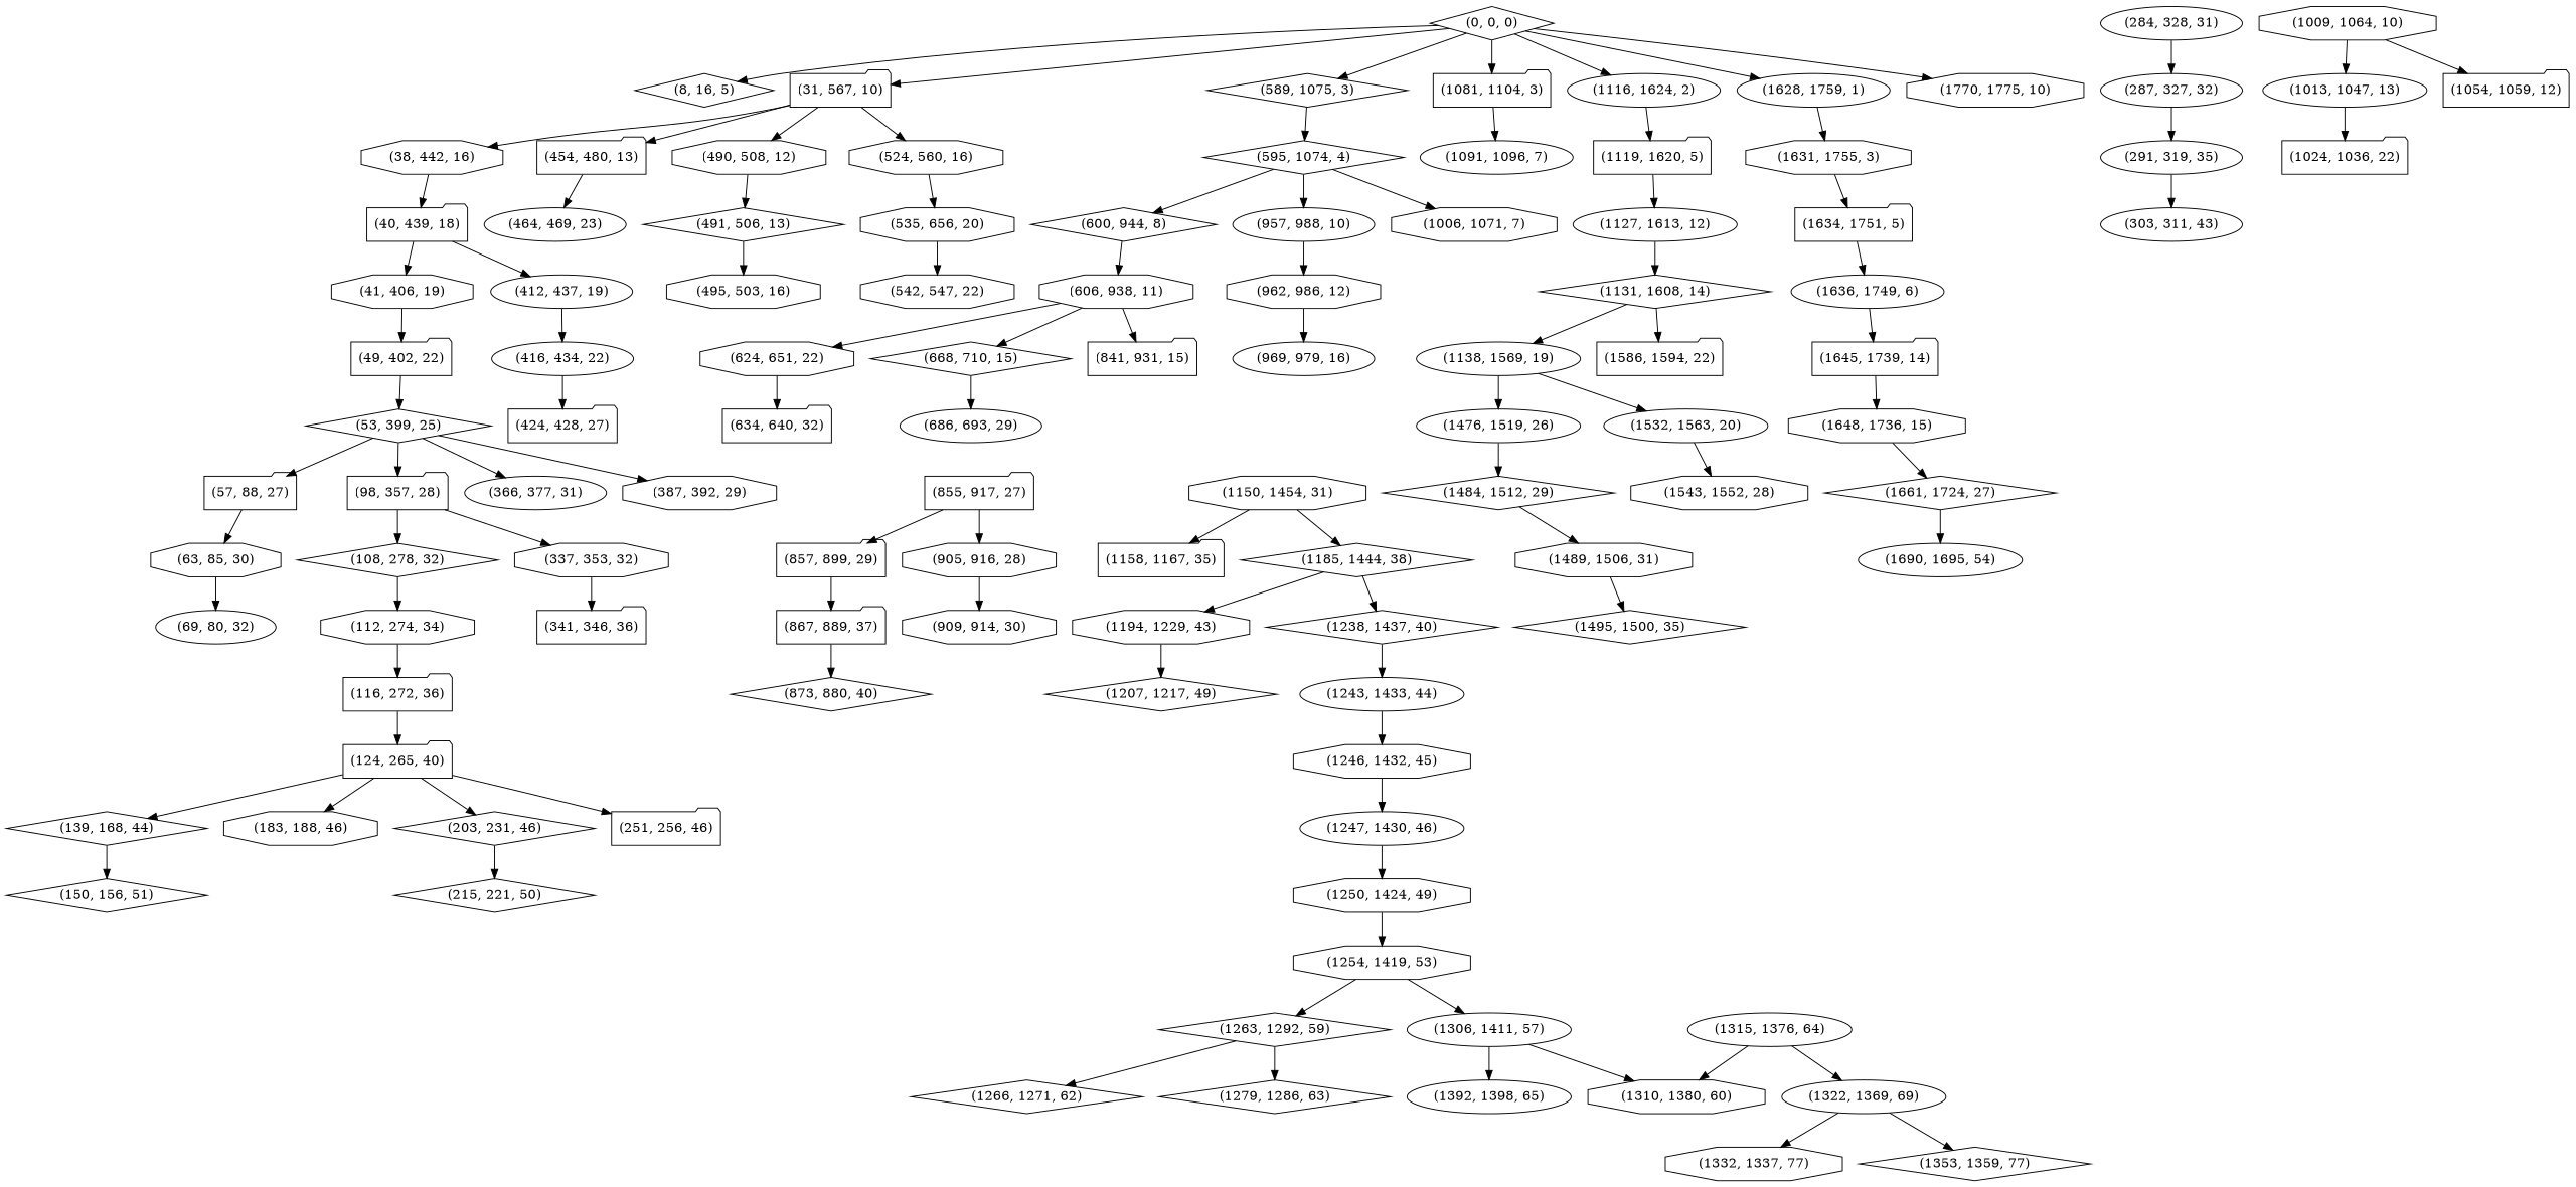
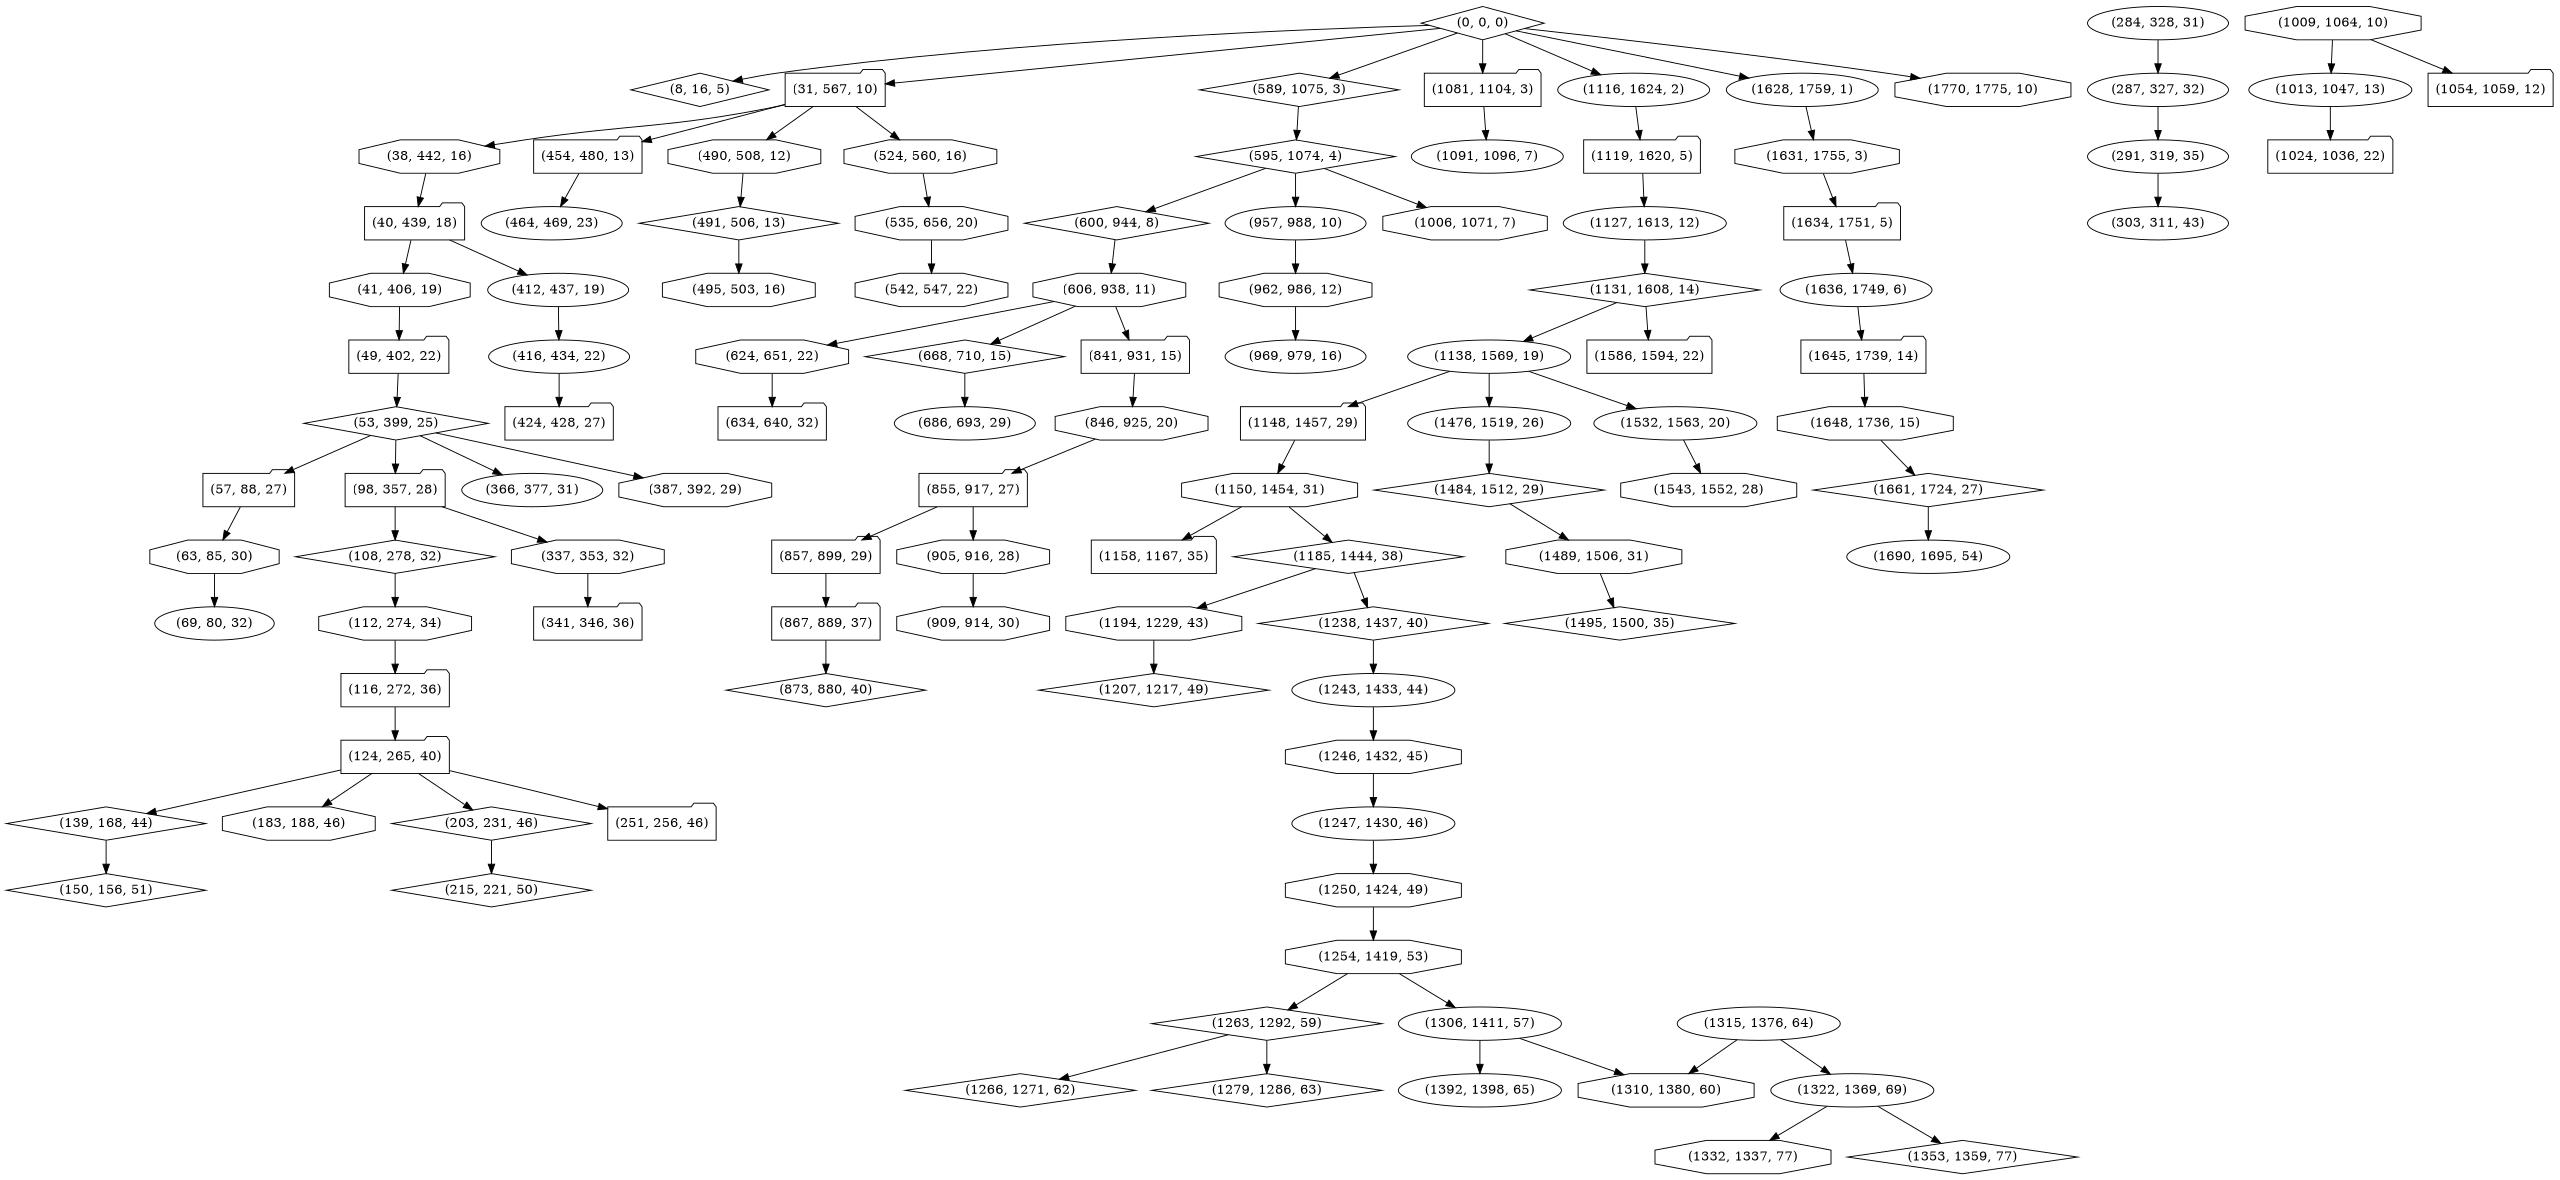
  digraph {
    node [shape=octagon]
    "(0, 0, 0)" [shape=diamond]
    "(8, 16, 5)" [shape=diamond]
    "(31, 567, 10)" [shape=folder]
    "(589, 1075, 3)" [shape=diamond]
    "(1081, 1104, 3)" [shape=folder]
    "(1116, 1624, 2)" [shape=ellipse]
    "(1628, 1759, 1)" [shape=ellipse]
    "(1770, 1775, 10)"
    "(38, 442, 16)"
    "(454, 480, 13)" [shape=folder]
    "(490, 508, 12)"
    "(524, 560, 16)"
    "(595, 1074, 4)" [shape=diamond]
    "(1091, 1096, 7)" [shape=ellipse]
    "(1119, 1620, 5)" [shape=folder]
    "(1631, 1755, 3)"
    "(40, 439, 18)" [shape=folder]
    "(464, 469, 23)" [shape=ellipse]
    "(491, 506, 13)" [shape=diamond]
    n20 [label="(535, 656, 20)"]
    "(41, 406, 19)"
    "(412, 437, 19)" [shape=ellipse]
    "(49, 402, 22)" [shape=folder]
    "(416, 434, 22)" [shape=ellipse]
    "(53, 399, 25)" [shape=diamond]
    "(57, 88, 27)" [shape=folder]
    "(98, 357, 28)" [shape=folder]
    "(366, 377, 31)" [shape=ellipse]
    "(387, 392, 29)"
    "(63, 85, 30)"
    "(108, 278, 32)" [shape=diamond]
    "(337, 353, 32)"
    "(69, 80, 32)" [shape=ellipse]
    "(112, 274, 34)"
    "(284, 328, 31)" [shape=ellipse]
    "(287, 327, 32)" [shape=ellipse]
    "(341, 346, 36)" [shape=folder]
    "(116, 272, 36)" [shape=folder]
    "(124, 265, 40)" [shape=folder]
    "(139, 168, 44)" [shape=diamond]
    "(183, 188, 46)"
    "(203, 231, 46)" [shape=diamond]
    "(251, 256, 46)" [shape=folder]
    "(150, 156, 51)" [shape=diamond]
    "(215, 221, 50)" [shape=diamond]
    "(291, 319, 35)" [shape=ellipse]
    "(303, 311, 43)" [shape=ellipse]
    "(424, 428, 27)" [shape=folder]
    "(495, 503, 16)"
    "(542, 547, 22)"
    "(600, 944, 8)" [shape=diamond]
    "(957, 988, 10)" [shape=ellipse]
    "(1006, 1071, 7)"
    "(606, 938, 11)"
    "(962, 986, 12)"
    "(624, 651, 22)"
    "(668, 710, 15)" [shape=diamond]
    "(841, 931, 15)" [shape=folder]
    "(634, 640, 32)" [shape=folder]
    "(686, 693, 29)" [shape=ellipse]
+   "(846, 925, 20)"
    "(855, 917, 27)" [shape=folder]
    "(857, 899, 29)" [shape=folder]
    "(905, 916, 28)"
    "(867, 889, 37)" [shape=folder]
    "(909, 914, 30)"
    "(873, 880, 40)" [shape=diamond]
    "(969, 979, 16)" [shape=ellipse]
    "(1013, 1047, 13)" [shape=ellipse]
    "(1009, 1064, 10)"
    "(1054, 1059, 12)" [shape=folder]
    "(1024, 1036, 22)" [shape=folder]
    "(1127, 1613, 12)" [shape=ellipse]
    "(1131, 1608, 14)" [shape=diamond]
    "(1138, 1569, 19)" [shape=ellipse]
    "(1586, 1594, 22)" [shape=folder]
+   "(1148, 1457, 29)" [shape=folder]
    "(1476, 1519, 26)" [shape=ellipse]
    "(1532, 1563, 20)" [shape=ellipse]
    "(1150, 1454, 31)"
    "(1484, 1512, 29)" [shape=diamond]
    "(1543, 1552, 28)"
    "(1158, 1167, 35)" [shape=folder]
    "(1185, 1444, 38)" [shape=diamond]
    "(1194, 1229, 43)"
    "(1238, 1437, 40)" [shape=diamond]
    "(1207, 1217, 49)" [shape=diamond]
    "(1243, 1433, 44)" [shape=ellipse]
    "(1246, 1432, 45)"
    "(1247, 1430, 46)" [shape=ellipse]
    "(1250, 1424, 49)"
    "(1254, 1419, 53)"
    "(1263, 1292, 59)" [shape=diamond]
    "(1306, 1411, 57)" [shape=ellipse]
    "(1266, 1271, 62)" [shape=diamond]
    "(1279, 1286, 63)" [shape=diamond]
    "(1310, 1380, 60)"
    "(1392, 1398, 65)" [shape=ellipse]
    "(1315, 1376, 64)" [shape=ellipse]
    "(1322, 1369, 69)" [shape=ellipse]
    "(1332, 1337, 77)"
    "(1353, 1359, 77)" [shape=diamond]
    "(1489, 1506, 31)"
    "(1495, 1500, 35)" [shape=diamond]
    "(1634, 1751, 5)" [shape=folder]
    "(1636, 1749, 6)" [shape=ellipse]
    "(1645, 1739, 14)" [shape=folder]
    "(1648, 1736, 15)"
    "(1661, 1724, 27)" [shape=diamond]
    "(1690, 1695, 54)" [shape=ellipse]
    "(0, 0, 0)" -> "(8, 16, 5)"
    "(0, 0, 0)" -> "(31, 567, 10)"
    "(0, 0, 0)" -> "(589, 1075, 3)"
    "(0, 0, 0)" -> "(1081, 1104, 3)"
    "(0, 0, 0)" -> "(1116, 1624, 2)"
    "(0, 0, 0)" -> "(1628, 1759, 1)"
    "(0, 0, 0)" -> "(1770, 1775, 10)"
    "(31, 567, 10)" -> "(38, 442, 16)"
    "(31, 567, 10)" -> "(454, 480, 13)"
    "(31, 567, 10)" -> "(490, 508, 12)"
    "(31, 567, 10)" -> "(524, 560, 16)"
    "(589, 1075, 3)" -> "(595, 1074, 4)"
    "(1081, 1104, 3)" -> "(1091, 1096, 7)"
    "(1116, 1624, 2)" -> "(1119, 1620, 5)"
    "(1628, 1759, 1)" -> "(1631, 1755, 3)"
    "(38, 442, 16)" -> "(40, 439, 18)"
    "(454, 480, 13)" -> "(464, 469, 23)"
    "(490, 508, 12)" -> "(491, 506, 13)"
    "(524, 560, 16)" -> n20
    "(595, 1074, 4)" -> "(600, 944, 8)"
    "(595, 1074, 4)" -> "(957, 988, 10)"
    "(595, 1074, 4)" -> "(1006, 1071, 7)"
    "(1119, 1620, 5)" -> "(1127, 1613, 12)"
    "(1631, 1755, 3)" -> "(1634, 1751, 5)"
    "(40, 439, 18)" -> "(41, 406, 19)"
    "(40, 439, 18)" -> "(412, 437, 19)"
    "(491, 506, 13)" -> "(495, 503, 16)"
    n20 -> "(542, 547, 22)"
    "(41, 406, 19)" -> "(49, 402, 22)"
    "(412, 437, 19)" -> "(416, 434, 22)"
    "(49, 402, 22)" -> "(53, 399, 25)"
    "(416, 434, 22)" -> "(424, 428, 27)"
    "(53, 399, 25)" -> "(57, 88, 27)"
    "(53, 399, 25)" -> "(98, 357, 28)"
    "(53, 399, 25)" -> "(366, 377, 31)"
    "(53, 399, 25)" -> "(387, 392, 29)"
    "(57, 88, 27)" -> "(63, 85, 30)"
    "(98, 357, 28)" -> "(108, 278, 32)"
    "(98, 357, 28)" -> "(337, 353, 32)"
    "(63, 85, 30)" -> "(69, 80, 32)"
    "(108, 278, 32)" -> "(112, 274, 34)"
    "(337, 353, 32)" -> "(341, 346, 36)"
    "(112, 274, 34)" -> "(116, 272, 36)"
    "(284, 328, 31)" -> "(287, 327, 32)"
    "(287, 327, 32)" -> "(291, 319, 35)"
    "(116, 272, 36)" -> "(124, 265, 40)"
    "(124, 265, 40)" -> "(139, 168, 44)"
    "(124, 265, 40)" -> "(183, 188, 46)"
    "(124, 265, 40)" -> "(203, 231, 46)"
    "(124, 265, 40)" -> "(251, 256, 46)"
    "(139, 168, 44)" -> "(150, 156, 51)"
    "(203, 231, 46)" -> "(215, 221, 50)"
    "(291, 319, 35)" -> "(303, 311, 43)"
    "(600, 944, 8)" -> "(606, 938, 11)"
    "(957, 988, 10)" -> "(962, 986, 12)"
    "(606, 938, 11)" -> "(624, 651, 22)"
    "(606, 938, 11)" -> "(668, 710, 15)"
    "(606, 938, 11)" -> "(841, 931, 15)"
    "(962, 986, 12)" -> "(969, 979, 16)"
    "(624, 651, 22)" -> "(634, 640, 32)"
    "(668, 710, 15)" -> "(686, 693, 29)"
+   "(841, 931, 15)" -> "(846, 925, 20)"
+   "(846, 925, 20)" -> "(855, 917, 27)"
    "(855, 917, 27)" -> "(857, 899, 29)"
    "(855, 917, 27)" -> "(905, 916, 28)"
    "(857, 899, 29)" -> "(867, 889, 37)"
    "(905, 916, 28)" -> "(909, 914, 30)"
    "(867, 889, 37)" -> "(873, 880, 40)"
    "(1013, 1047, 13)" -> "(1024, 1036, 22)"
    "(1009, 1064, 10)" -> "(1013, 1047, 13)"
    "(1009, 1064, 10)" -> "(1054, 1059, 12)"
    "(1127, 1613, 12)" -> "(1131, 1608, 14)"
    "(1131, 1608, 14)" -> "(1138, 1569, 19)"
    "(1131, 1608, 14)" -> "(1586, 1594, 22)"
+   "(1138, 1569, 19)" -> "(1148, 1457, 29)"
    "(1138, 1569, 19)" -> "(1476, 1519, 26)"
    "(1138, 1569, 19)" -> "(1532, 1563, 20)"
+   "(1148, 1457, 29)" -> "(1150, 1454, 31)"
    "(1476, 1519, 26)" -> "(1484, 1512, 29)"
    "(1532, 1563, 20)" -> "(1543, 1552, 28)"
    "(1150, 1454, 31)" -> "(1158, 1167, 35)"
    "(1150, 1454, 31)" -> "(1185, 1444, 38)"
    "(1484, 1512, 29)" -> "(1489, 1506, 31)"
    "(1185, 1444, 38)" -> "(1194, 1229, 43)"
    "(1185, 1444, 38)" -> "(1238, 1437, 40)"
    "(1194, 1229, 43)" -> "(1207, 1217, 49)"
    "(1238, 1437, 40)" -> "(1243, 1433, 44)"
    "(1243, 1433, 44)" -> "(1246, 1432, 45)"
    "(1246, 1432, 45)" -> "(1247, 1430, 46)"
    "(1247, 1430, 46)" -> "(1250, 1424, 49)"
    "(1250, 1424, 49)" -> "(1254, 1419, 53)"
    "(1254, 1419, 53)" -> "(1263, 1292, 59)"
    "(1254, 1419, 53)" -> "(1306, 1411, 57)"
    "(1263, 1292, 59)" -> "(1266, 1271, 62)"
    "(1263, 1292, 59)" -> "(1279, 1286, 63)"
    "(1306, 1411, 57)" -> "(1310, 1380, 60)"
    "(1306, 1411, 57)" -> "(1392, 1398, 65)"
    "(1315, 1376, 64)" -> "(1310, 1380, 60)"
    "(1315, 1376, 64)" -> "(1322, 1369, 69)"
    "(1322, 1369, 69)" -> "(1332, 1337, 77)"
    "(1322, 1369, 69)" -> "(1353, 1359, 77)"
    "(1489, 1506, 31)" -> "(1495, 1500, 35)"
    "(1634, 1751, 5)" -> "(1636, 1749, 6)"
    "(1636, 1749, 6)" -> "(1645, 1739, 14)"
    "(1645, 1739, 14)" -> "(1648, 1736, 15)"
    "(1648, 1736, 15)" -> "(1661, 1724, 27)"
    "(1661, 1724, 27)" -> "(1690, 1695, 54)"
  }
